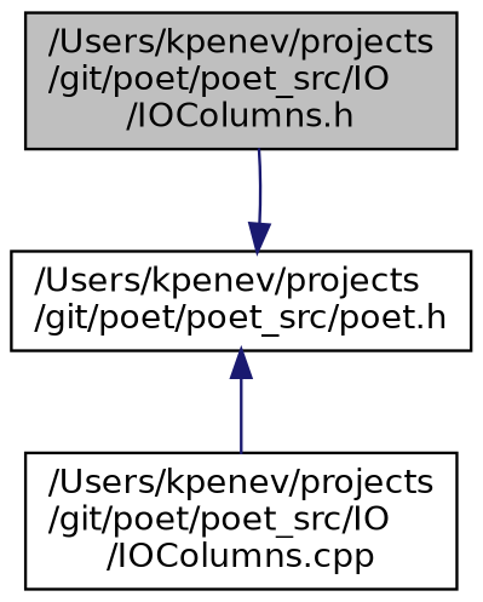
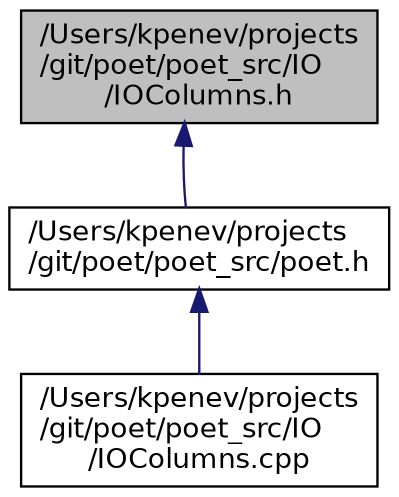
  digraph {
    node [color=black fillcolor=white fontname=Helvetica fontsize=12 shape=record style=filled]
    edge [color=midnightblue dir=back fontname=Helvetica fontsize=12 labelfontname=Helvetica labelfontsize=12 style=solid]
    n1 [fillcolor=grey75 fontcolor=black height=0.2 label="/Users/kpenev/projects\l/git/poet/poet_src/IO\l/IOColumns.h" width=0.4]
    n2 [height=0.2 label="/Users/kpenev/projects\l/git/poet/poet_src/poet.h" width=0.4]
    n3 [height=0.2 label="/Users/kpenev/projects\l/git/poet/poet_src/IO\l/IOColumns.cpp" width=0.4]
-   n2 -> n1
+   n1 -> n2
    n2 -> n3
  }
